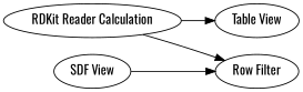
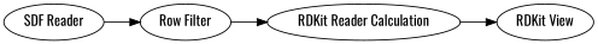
  digraph {
    fontname=Oswald
    rankdir=LR
    node [fontname=Oswald]
    edge [fontname=Oswald]
    n1 [label="RDKit Reader Calculation"]
-   n2 [label="Table View"]
-   n3 [label="SDF View"]
+   n2 [label="RDKit View"]
+   n3 [label="SDF Reader"]
    n4 [label="Row Filter"]
    n1 -> n2
    n3 -> n4
-   n1 -> n4
+   n4 -> n1
  }
